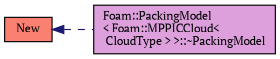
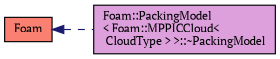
  digraph {
    rankdir=LR
    fontname="PT Serif"
    node [color=black fontname="PT Serif" fontsize=10 shape=record style=filled]
-   n1 [fillcolor=salmon fontcolor=black height=0.2 label=New width=0.4]
+   n1 [fillcolor=salmon fontcolor=black height=0.2 label=Foam width=0.4]
    n2 [height=0.2 label="Foam::PackingModel\l\< Foam::MPPICCloud\<\l CloudType \> \>::~PackingModel" width=0.4 fillcolor=plum]
    n1 -> n2 [color=midnightblue dir=back fontname="PT Serif" fontsize=10 labelfontname=FreeSans labelfontsize=10 style=dashed]
  }
